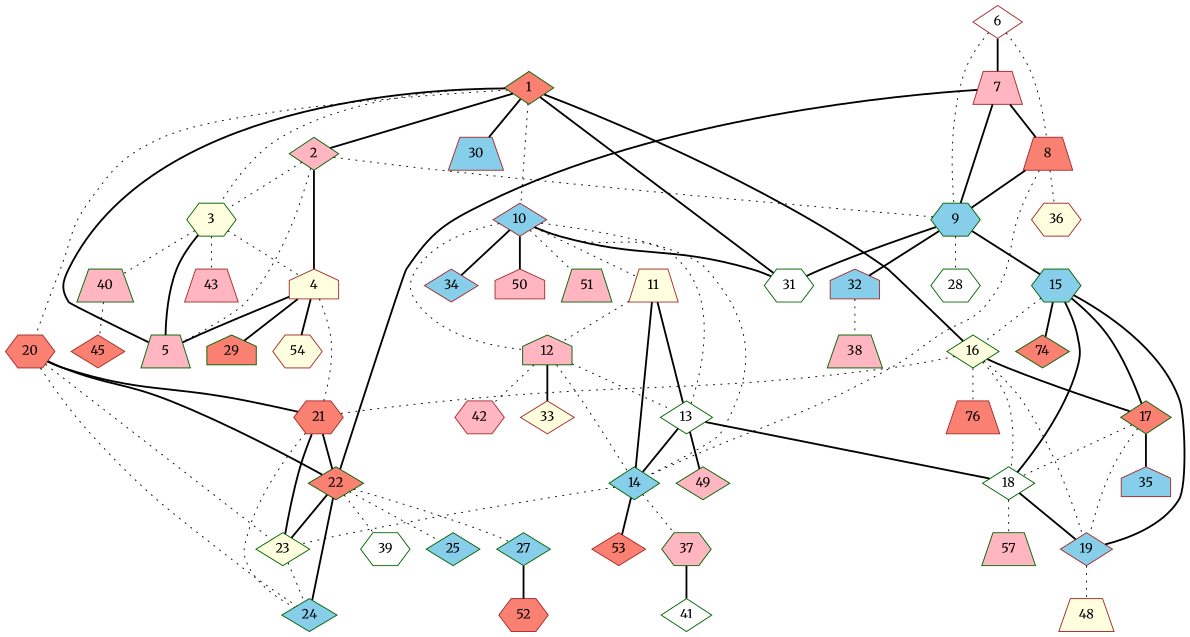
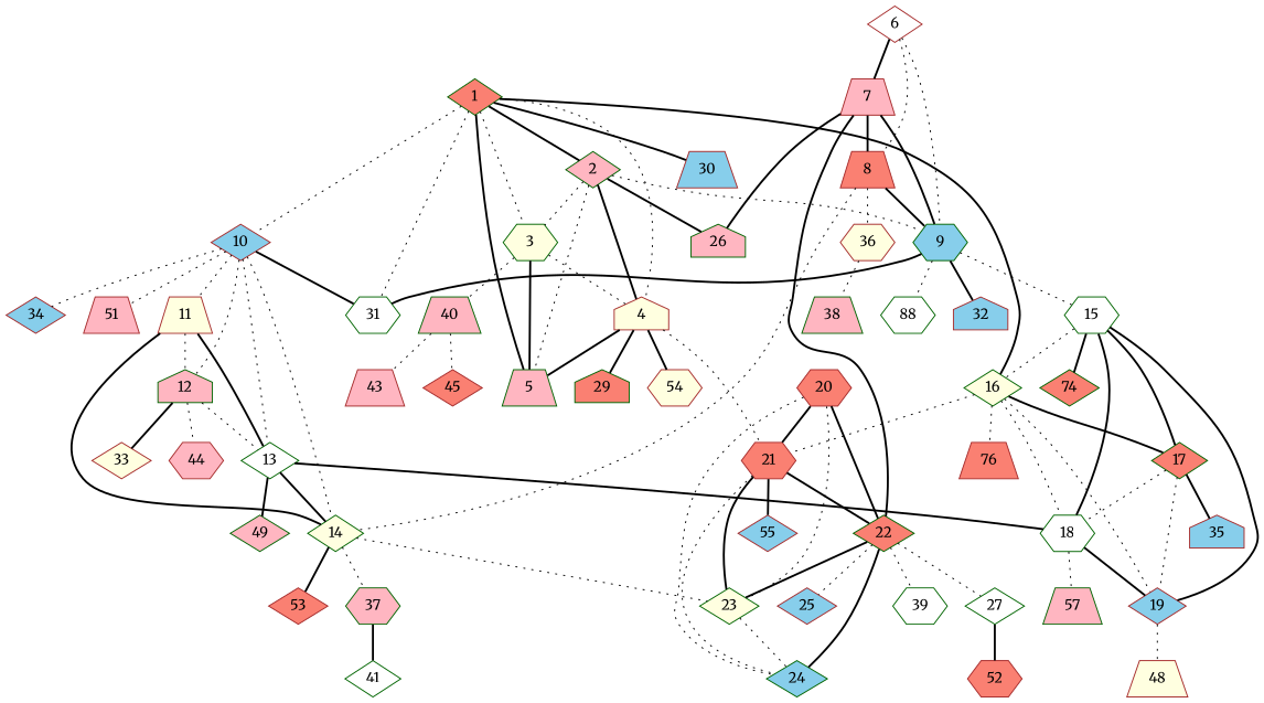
  graph {
    fontname=Merriweather
    node [color=darkgreen fillcolor=lightpink fontname=Merriweather shape=diamond style=filled]
    edge [fontname=Merriweather style=dotted weight=1.0]
    1 [fillcolor=salmon]
    2
    3 [fillcolor=lightyellow shape=hexagon]
    4 [color=brown fillcolor=lightyellow shape=house]
    5 [shape=trapezium]
    10 [color=brown fillcolor=skyblue]
    16 [fillcolor=lightyellow]
    30 [color=brown fillcolor=skyblue shape=trapezium]
    31 [fillcolor=white shape=hexagon]
    9 [fillcolor=skyblue shape=hexagon]
+   26 [shape=house]
    40 [shape=trapezium]
    21 [color=brown fillcolor=salmon shape=hexagon]
    29 [fillcolor=salmon shape=house]
    54 [color=brown fillcolor=lightyellow shape=hexagon]
-   14 [fillcolor=skyblue]
+   14 [fillcolor=lightyellow]
    11 [color=brown fillcolor=lightyellow shape=trapezium]
    12 [shape=house]
    13 [fillcolor=white]
    34 [color=brown fillcolor=skyblue]
-   50 [color=brown shape=house]
-   51 [shape=trapezium]
-   18 [fillcolor=white]
+   51 [color=brown shape=trapezium]
+   18 [fillcolor=white shape=hexagon]
    17 [fillcolor=salmon]
    19 [color=brown fillcolor=skyblue]
    n26 [color=brown fillcolor=salmon label=76 shape=trapezium]
-   15 [fillcolor=skyblue shape=hexagon]
-   28 [fillcolor=white shape=hexagon]
+   15 [fillcolor=white shape=hexagon]
+   28 [fillcolor=white shape=hexagon label=88]
    32 [color=brown fillcolor=skyblue shape=house]
    43 [color=brown shape=trapezium]
    45 [color=brown fillcolor=salmon]
    22 [fillcolor=salmon]
    23 [fillcolor=lightyellow]
    24 [fillcolor=skyblue]
+   55 [color=brown fillcolor=skyblue]
    6 [color=brown fillcolor=white]
    7 [color=brown shape=trapezium]
    8 [color=brown fillcolor=salmon shape=trapezium]
    36 [color=brown fillcolor=lightyellow shape=hexagon]
-   25 [fillcolor=skyblue]
-   27 [fillcolor=skyblue]
+   25 [color=brown fillcolor=skyblue]
+   27 [fillcolor=white]
    39 [fillcolor=white shape=hexagon]
    37 [shape=hexagon]
    53 [color=brown fillcolor=salmon]
    n45 [fillcolor=salmon label=74]
    38 [shape=trapezium]
    33 [color=brown fillcolor=lightyellow]
-   42 [color=brown shape=hexagon]
+   42 [color=brown shape=hexagon label=44]
    49
    n50 [label=57 shape=trapezium]
    41 [fillcolor=white]
    35 [color=brown fillcolor=skyblue shape=house]
    48 [color=brown fillcolor=lightyellow shape=trapezium]
    20 [color=brown fillcolor=salmon shape=hexagon]
    52 [color=brown fillcolor=salmon shape=hexagon]
    1 -- 2 [style=bold]
    1 -- 3
-   1 -- 20
+   1 -- 4
    1 -- 5 [style=bold]
    1 -- 10
    1 -- 16 [style=bold]
    1 -- 30 [style=bold]
-   1 -- 31 [style=bold weight=4.0]
+   1 -- 31 [weight=4.0]
    2 -- 3
    2 -- 4 [style=bold]
    2 -- 5
    2 -- 9
+   2 -- 26 [style=bold weight=2.0]
    3 -- 4
    3 -- 5 [style=bold weight=2.0]
    3 -- 40
    4 -- 5 [style=bold]
    4 -- 21
    4 -- 29 [style=bold]
    4 -- 54 [style=bold]
    10 -- 31 [style=bold]
    10 -- 14
    10 -- 11
    10 -- 12
    10 -- 13
-   10 -- 34 [style=bold weight=2.0]
-   10 -- 50 [style=bold]
+   10 -- 34 [weight=2.0]
    10 -- 51
    16 -- 21
    16 -- 18
    16 -- 17 [style=bold]
    16 -- 19
    16 -- n26
    9 -- 31 [style=bold]
-   9 -- 15 [style=bold]
+   9 -- 15
    9 -- 28 [weight=4.0]
    9 -- 32 [style=bold]
-   3 -- 43
+   40 -- 43
    40 -- 45 [weight=3.0]
    21 -- 22 [style=bold]
    21 -- 23 [style=bold]
    21 -- 24
+   21 -- 55 [style=bold]
    14 -- 23
    14 -- 37
    14 -- 53 [style=bold]
    11 -- 14 [style=bold]
    11 -- 12
    11 -- 13 [style=bold]
-   12 -- 14
    12 -- 13
    12 -- 33 [style=bold weight=2.0]
    12 -- 42
    13 -- 14 [style=bold]
    13 -- 18 [style=bold]
    13 -- 49 [style=bold]
    18 -- 19 [style=bold]
    18 -- n50
    17 -- 18
    17 -- 19
    17 -- 35 [style=bold]
    19 -- 48
    15 -- 16
    15 -- 18 [style=bold]
    15 -- 17 [style=bold]
    15 -- 19 [style=bold]
    15 -- n45 [style=bold weight=2.0]
-   32 -- 38
+   36 -- 38
    22 -- 23 [style=bold]
    22 -- 24 [style=bold weight=3.0]
    22 -- 25
    22 -- 27
    22 -- 39
    23 -- 24
    6 -- 9
    6 -- 7 [style=bold weight=2.0]
    6 -- 8
    7 -- 9 [style=bold weight=2.0]
+   7 -- 26 [style=bold]
    7 -- 22 [style=bold]
    7 -- 8 [style=bold weight=2.0]
    8 -- 9 [style=bold]
    8 -- 14
    8 -- 36 [weight=4.0]
    27 -- 52 [style=bold]
    37 -- 41 [style=bold weight=3.0]
    20 -- 21 [style=bold]
    20 -- 22 [style=bold]
    20 -- 23
    20 -- 24
  }
